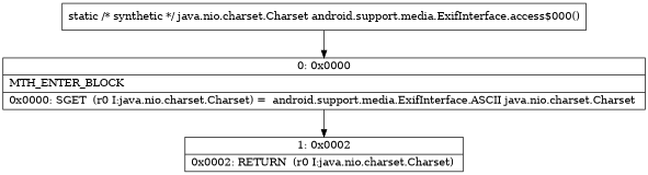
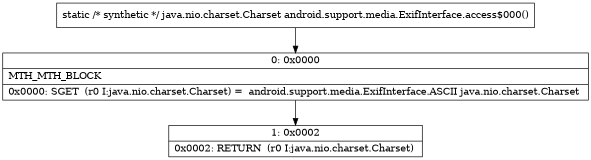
  digraph {
    node [shape=record]
-   n1 [label="{0\:\ 0x0000|MTH_ENTER_BLOCK\l|0x0000: SGET  (r0 I:java.nio.charset.Charset) =  android.support.media.ExifInterface.ASCII java.nio.charset.Charset \l}"]
+   n1 [label="{0\:\ 0x0000|MTH_MTH_BLOCK\l|0x0000: SGET  (r0 I:java.nio.charset.Charset) =  android.support.media.ExifInterface.ASCII java.nio.charset.Charset \l}"]
    n2 [label="{1\:\ 0x0002|0x0002: RETURN  (r0 I:java.nio.charset.Charset) \l}"]
    n3 [label="{static \/* synthetic *\/ java.nio.charset.Charset android.support.media.ExifInterface.access$000() }"]
    n1 -> n2
    n3 -> n1
  }
